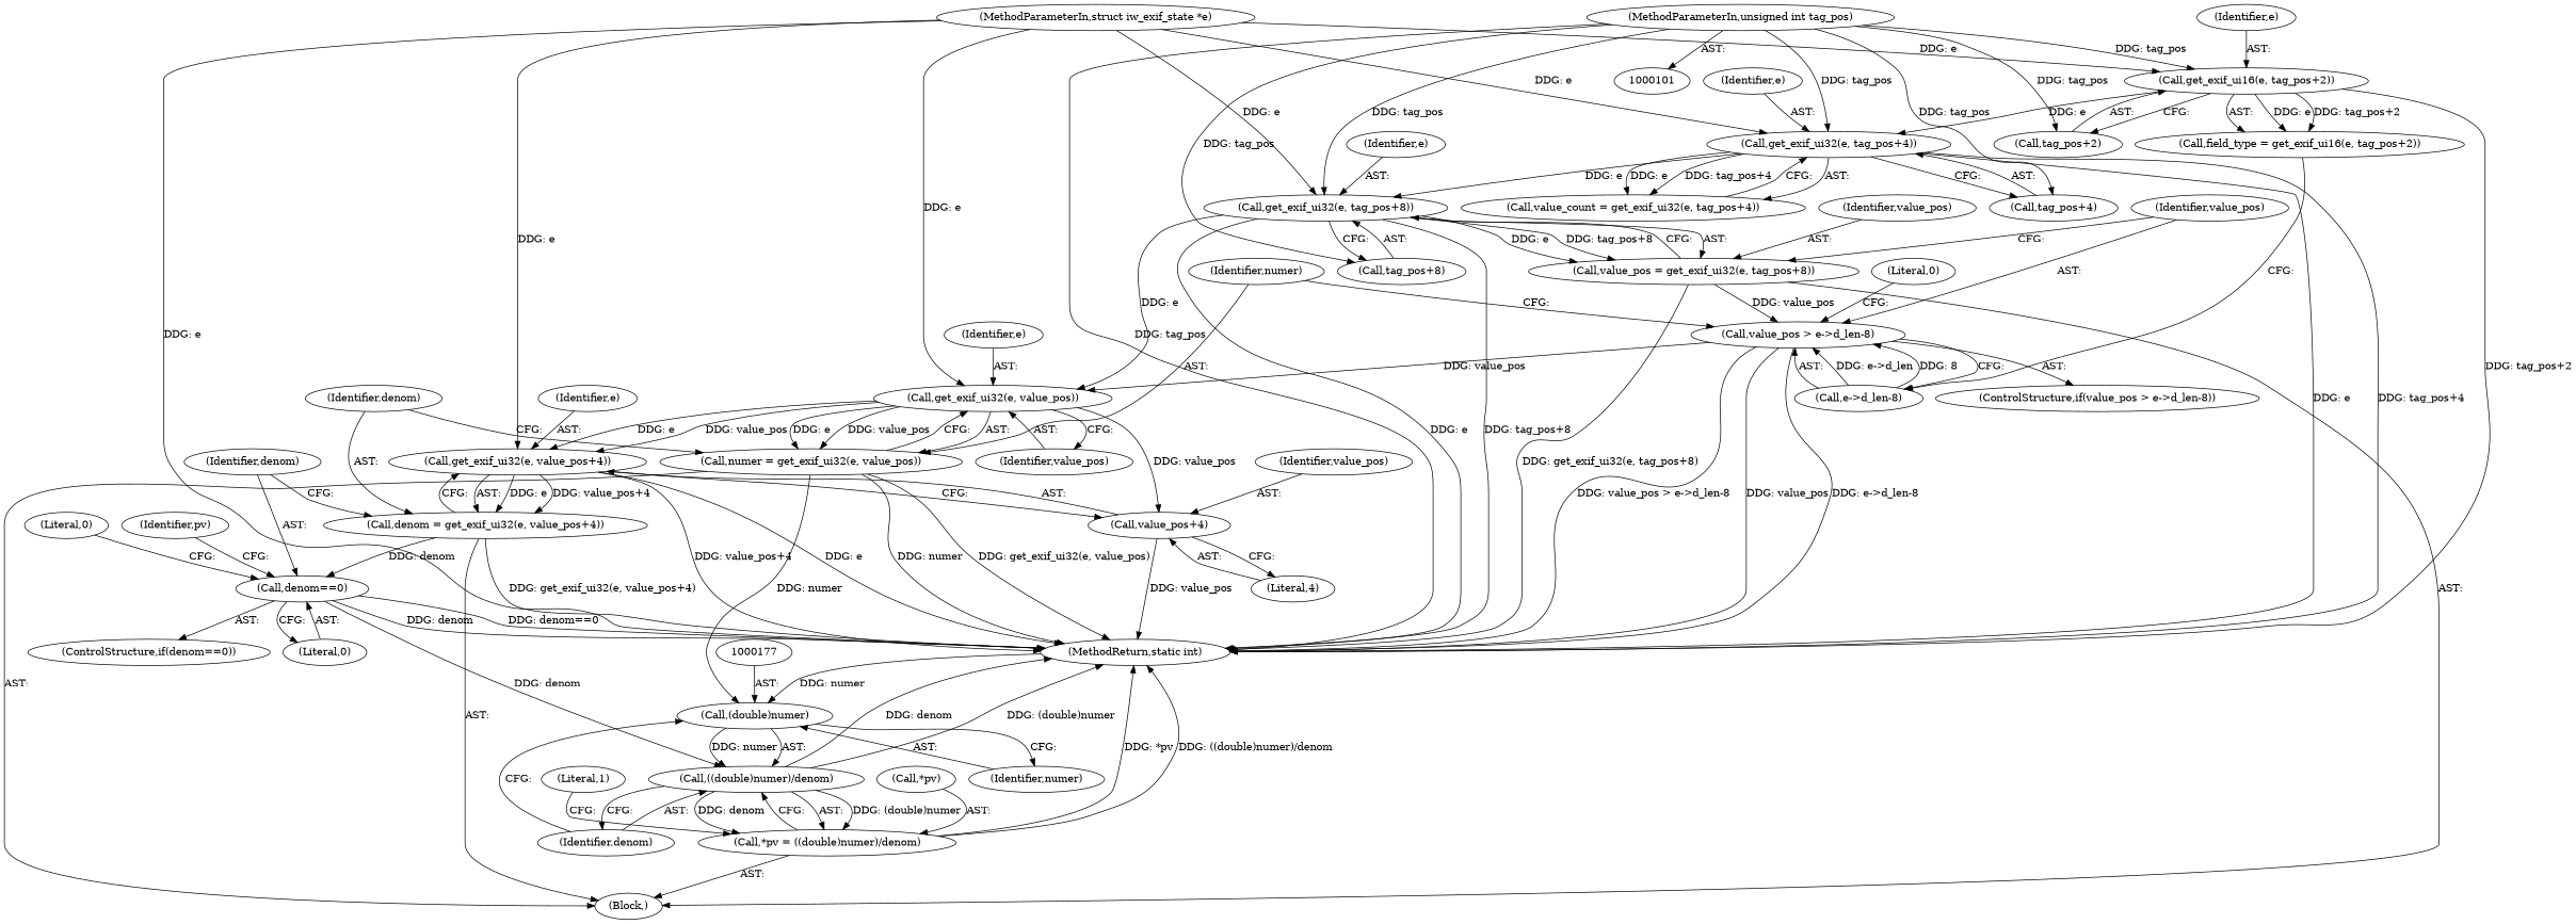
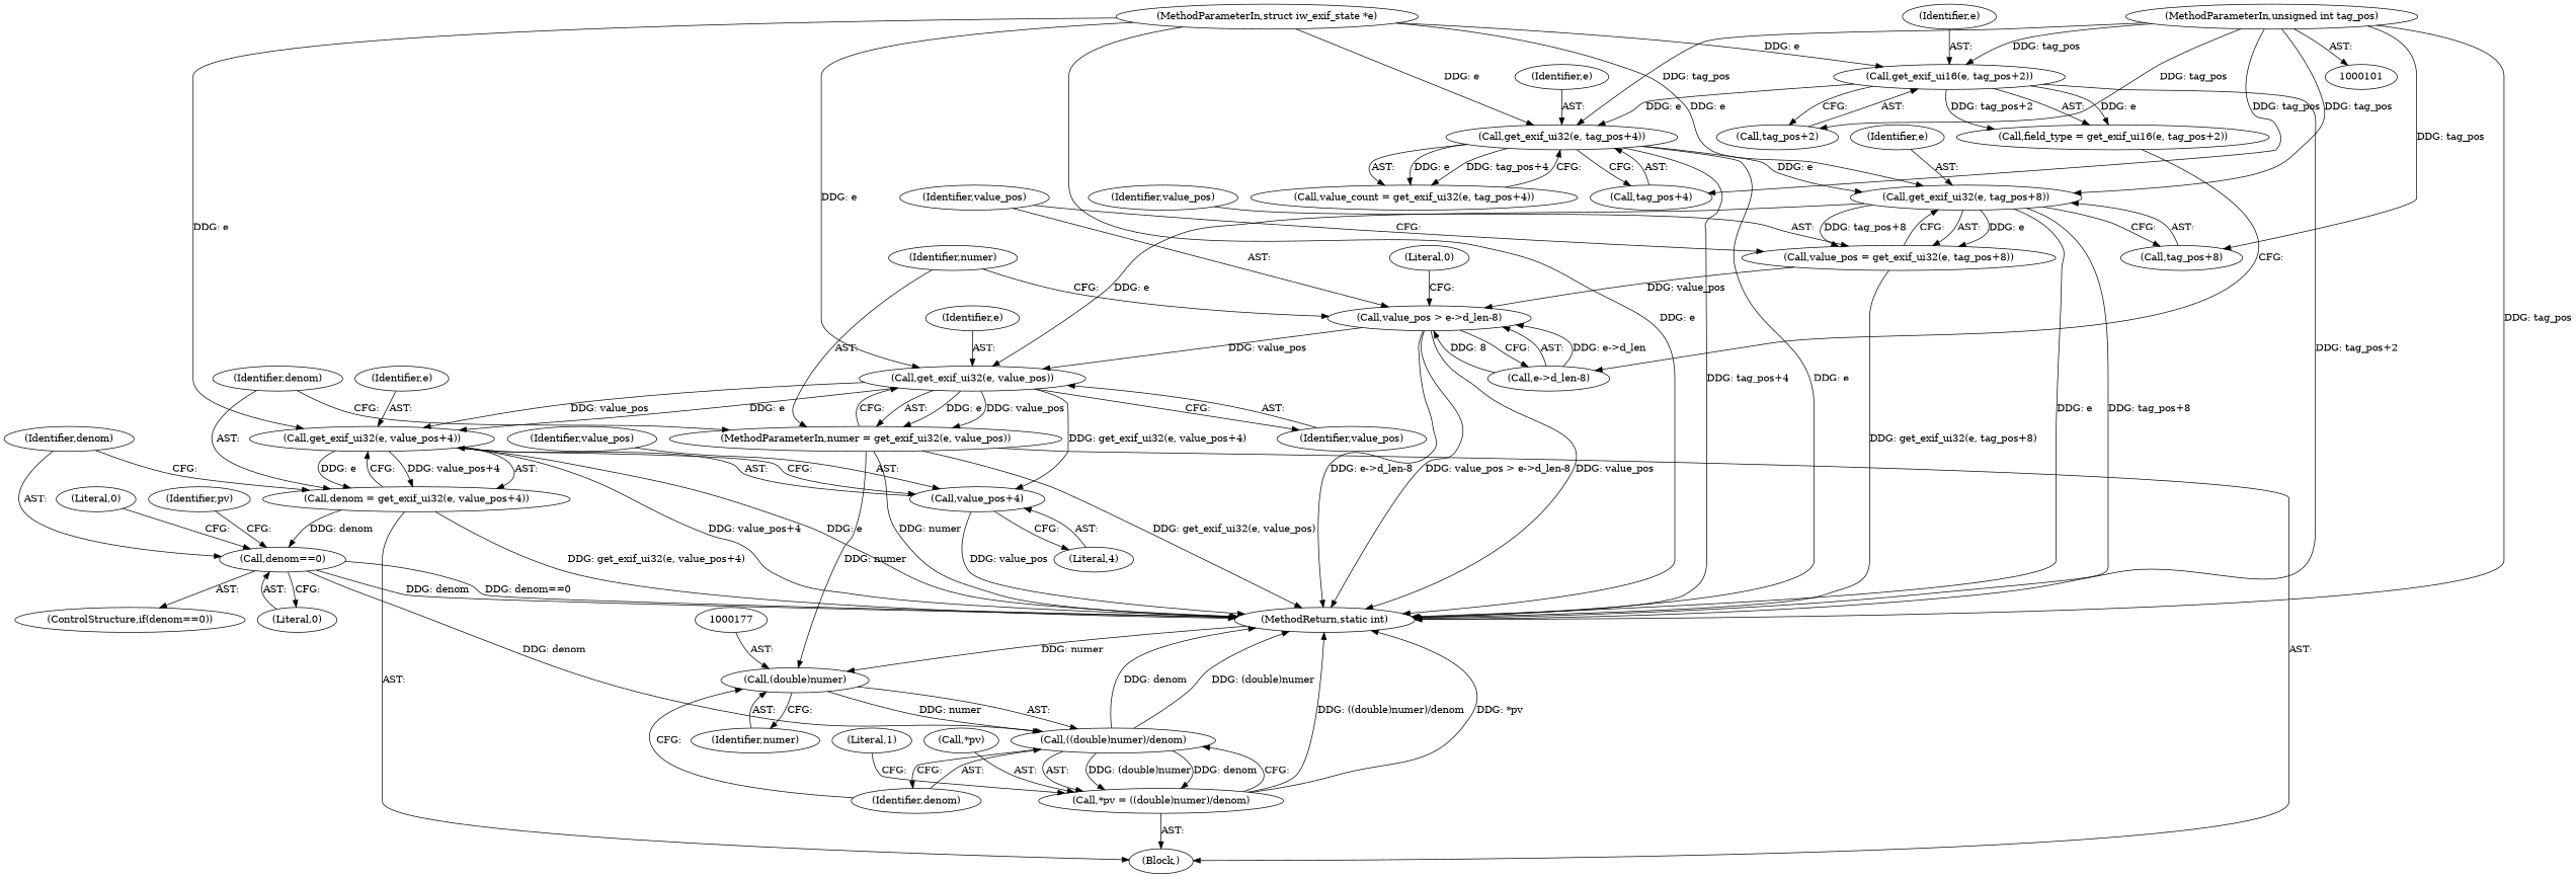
  digraph {
    n1 [label="(Call,get_exif_ui32(e, tag_pos+8))"]
    n2 [label="(Call,value_pos = get_exif_ui32(e, tag_pos+8))"]
    n3 [label="(Call,get_exif_ui32(e, value_pos))"]
    n4 [label="(Call,tag_pos+8)"]
    n5 [label="(MethodReturn,static int)"]
    n6 [label="(Call,value_pos > e->d_len-8)"]
    n7 [label="(Block,)"]
    n8 [label="(Call,get_exif_ui32(e, value_pos+4))"]
-   n9 [label="(Call,numer = get_exif_ui32(e, value_pos))"]
+   n9 [label="(MethodParameterIn,numer = get_exif_ui32(e, value_pos))"]
    n10 [label="(Call,value_pos+4)"]
    n11 [label="(Identifier,value_pos)"]
    n12 [label="(Call,(double)numer)"]
    n13 [label="(Call,get_exif_ui32(e, tag_pos+4))"]
    n14 [label="(Call,value_count = get_exif_ui32(e, tag_pos+4))"]
    n15 [label="(Call,tag_pos+4)"]
    n16 [label="(Call,get_exif_ui16(e, tag_pos+2))"]
    n17 [label="(Call,field_type = get_exif_ui16(e, tag_pos+2))"]
    n18 [label="(Call,tag_pos+2)"]
    n19 [label="(Call,e->d_len-8)"]
    n20 [label="(MethodParameterIn,struct iw_exif_state *e)"]
    n21 [label="(Call,denom = get_exif_ui32(e, value_pos+4))"]
    n22 [label="(MethodParameterIn,unsigned int tag_pos)"]
    1000101
-   n24 [label="(ControlStructure,if(value_pos > e->d_len-8))"]
    n25 [label="(Literal,4)"]
    n26 [label="(Call,((double)numer)/denom)"]
    n27 [label="(Identifier,numer)"]
    n28 [label="(Call,*pv = ((double)numer)/denom)"]
    n29 [label="(Identifier,denom)"]
    n30 [label="(Call,denom==0)"]
    n31 [label="(Literal,0)"]
    n32 [label="(ControlStructure,if(denom==0))"]
    n33 [label="(Identifier,e)"]
    n34 [label="(Identifier,e)"]
    n35 [label="(Identifier,denom)"]
    n36 [label="(Identifier,value_pos)"]
    n37 [label="(Identifier,pv)"]
    n38 [label="(Literal,1)"]
    n39 [label="(Identifier,value_pos)"]
    n40 [label="(Call,*pv)"]
    n41 [label="(Identifier,e)"]
    n42 [label="(Literal,0)"]
    n43 [label="(Identifier,e)"]
    n44 [label="(Identifier,denom)"]
    n45 [label="(Literal,0)"]
    n46 [label="(Identifier,numer)"]
    n47 [label="(Identifier,e)"]
    n48 [label="(Identifier,value_pos)"]
    1000177
    n1 -> n2 [label="AST: "]
    n1 -> n2 [label="DDG: e"]
    n1 -> n2 [label="DDG: tag_pos+8"]
    n1 -> n3 [label="DDG: e"]
    n1 -> n4 [label="CFG: "]
    n1 -> n5 [label="DDG: e"]
    n1 -> n5 [label="DDG: tag_pos+8"]
    n2 -> n1 [label="CFG: "]
    n2 -> n5 [label="DDG: get_exif_ui32(e, tag_pos+8)"]
    n2 -> n6 [label="DDG: value_pos"]
-   n2 -> n7 [label="AST: "]
    n3 -> n8 [label="DDG: e"]
    n3 -> n8 [label="DDG: value_pos"]
    n3 -> n9 [label="AST: "]
    n3 -> n9 [label="DDG: e"]
    n3 -> n9 [label="DDG: value_pos"]
-   n3 -> n10 [label="DDG: value_pos"]
+   n3 -> n10 [label="DDG: get_exif_ui32(e, value_pos+4)"]
    n3 -> n11 [label="CFG: "]
    n4 -> n1 [label="AST: "]
    n5 -> n12 [label="DDG: numer"]
    n6 -> n3 [label="DDG: value_pos"]
    n6 -> n5 [label="DDG: value_pos > e->d_len-8"]
    n6 -> n5 [label="DDG: value_pos"]
    n6 -> n5 [label="DDG: e->d_len-8"]
    n6 -> n19 [label="CFG: "]
-   n6 -> n24 [label="AST: "]
    n8 -> n5 [label="DDG: value_pos+4"]
    n8 -> n5 [label="DDG: e"]
    n8 -> n10 [label="CFG: "]
    n8 -> n21 [label="AST: "]
    n8 -> n21 [label="DDG: e"]
    n8 -> n21 [label="DDG: value_pos+4"]
    n9 -> n3 [label="CFG: "]
    n9 -> n5 [label="DDG: get_exif_ui32(e, value_pos)"]
    n9 -> n5 [label="DDG: numer"]
    n9 -> n7 [label="AST: "]
    n9 -> n12 [label="DDG: numer"]
    n10 -> n5 [label="DDG: value_pos"]
    n10 -> n8 [label="AST: "]
    n10 -> n25 [label="CFG: "]
    n11 -> n3 [label="AST: "]
    n12 -> n26 [label="AST: "]
    n12 -> n26 [label="DDG: numer"]
    n12 -> n27 [label="CFG: "]
    n13 -> n1 [label="DDG: e"]
    n13 -> n5 [label="DDG: e"]
    n13 -> n5 [label="DDG: tag_pos+4"]
    n13 -> n14 [label="AST: "]
    n13 -> n14 [label="DDG: e"]
    n13 -> n14 [label="DDG: tag_pos+4"]
    n13 -> n15 [label="CFG: "]
    n14 -> n13 [label="CFG: "]
    n15 -> n13 [label="AST: "]
    n16 -> n5 [label="DDG: tag_pos+2"]
    n16 -> n13 [label="DDG: e"]
    n16 -> n17 [label="AST: "]
    n16 -> n17 [label="DDG: e"]
    n16 -> n17 [label="DDG: tag_pos+2"]
    n16 -> n18 [label="CFG: "]
    n17 -> n19 [label="CFG: "]
    n18 -> n16 [label="AST: "]
    n19 -> n6 [label="AST: "]
    n19 -> n6 [label="DDG: e->d_len"]
    n19 -> n6 [label="DDG: 8"]
    n20 -> n1 [label="DDG: e"]
    n20 -> n3 [label="DDG: e"]
    n20 -> n5 [label="DDG: e"]
    n20 -> n8 [label="DDG: e"]
    n20 -> n13 [label="DDG: e"]
    n20 -> n16 [label="DDG: e"]
    n21 -> n5 [label="DDG: get_exif_ui32(e, value_pos+4)"]
    n21 -> n7 [label="AST: "]
    n21 -> n8 [label="CFG: "]
    n21 -> n30 [label="DDG: denom"]
    n22 -> n1 [label="DDG: tag_pos"]
    n22 -> n4 [label="DDG: tag_pos"]
    n22 -> n5 [label="DDG: tag_pos"]
    n22 -> n13 [label="DDG: tag_pos"]
    n22 -> n15 [label="DDG: tag_pos"]
    n22 -> n16 [label="DDG: tag_pos"]
    n22 -> n18 [label="DDG: tag_pos"]
    n22 -> 1000101 [label="AST: "]
    n25 -> n10 [label="AST: "]
    n26 -> n5 [label="DDG: denom"]
    n26 -> n5 [label="DDG: (double)numer"]
    n26 -> n28 [label="AST: "]
    n26 -> n28 [label="DDG: (double)numer"]
    n26 -> n28 [label="DDG: denom"]
    n26 -> n29 [label="CFG: "]
    n27 -> n12 [label="AST: "]
    n28 -> n5 [label="DDG: *pv"]
    n28 -> n5 [label="DDG: ((double)numer)/denom"]
    n28 -> n7 [label="AST: "]
    n28 -> n26 [label="CFG: "]
    n29 -> n12 [label="CFG: "]
    n29 -> n26 [label="AST: "]
    n30 -> n5 [label="DDG: denom"]
    n30 -> n5 [label="DDG: denom==0"]
    n30 -> n26 [label="DDG: denom"]
    n30 -> n31 [label="CFG: "]
    n30 -> n32 [label="AST: "]
    n31 -> n30 [label="AST: "]
    n33 -> n3 [label="AST: "]
    n34 -> n16 [label="AST: "]
    n35 -> n9 [label="CFG: "]
    n35 -> n21 [label="AST: "]
    n36 -> n2 [label="CFG: "]
    n36 -> n6 [label="AST: "]
    n37 -> n30 [label="CFG: "]
    n38 -> n28 [label="CFG: "]
    n39 -> n10 [label="AST: "]
    n40 -> n28 [label="AST: "]
    n41 -> n1 [label="AST: "]
    n42 -> n6 [label="CFG: "]
    n43 -> n13 [label="AST: "]
    n44 -> n21 [label="CFG: "]
    n44 -> n30 [label="AST: "]
    n45 -> n30 [label="CFG: "]
    n46 -> n6 [label="CFG: "]
    n46 -> n9 [label="AST: "]
    n47 -> n8 [label="AST: "]
    n48 -> n2 [label="AST: "]
    1000177 -> n12 [label="AST: "]
  }
